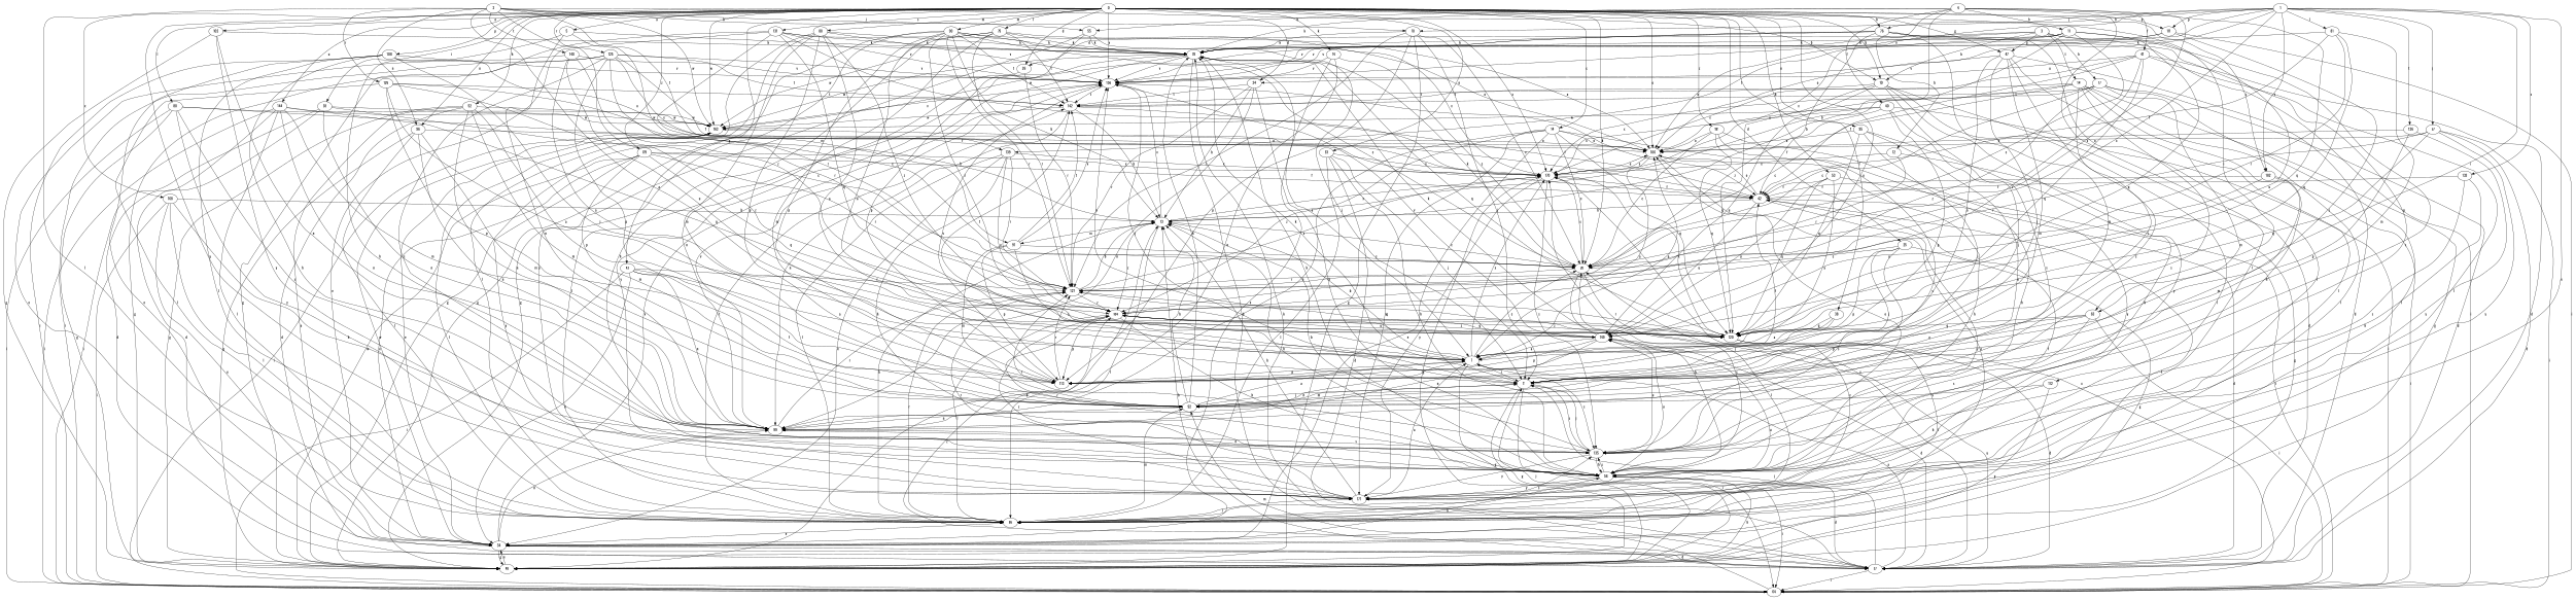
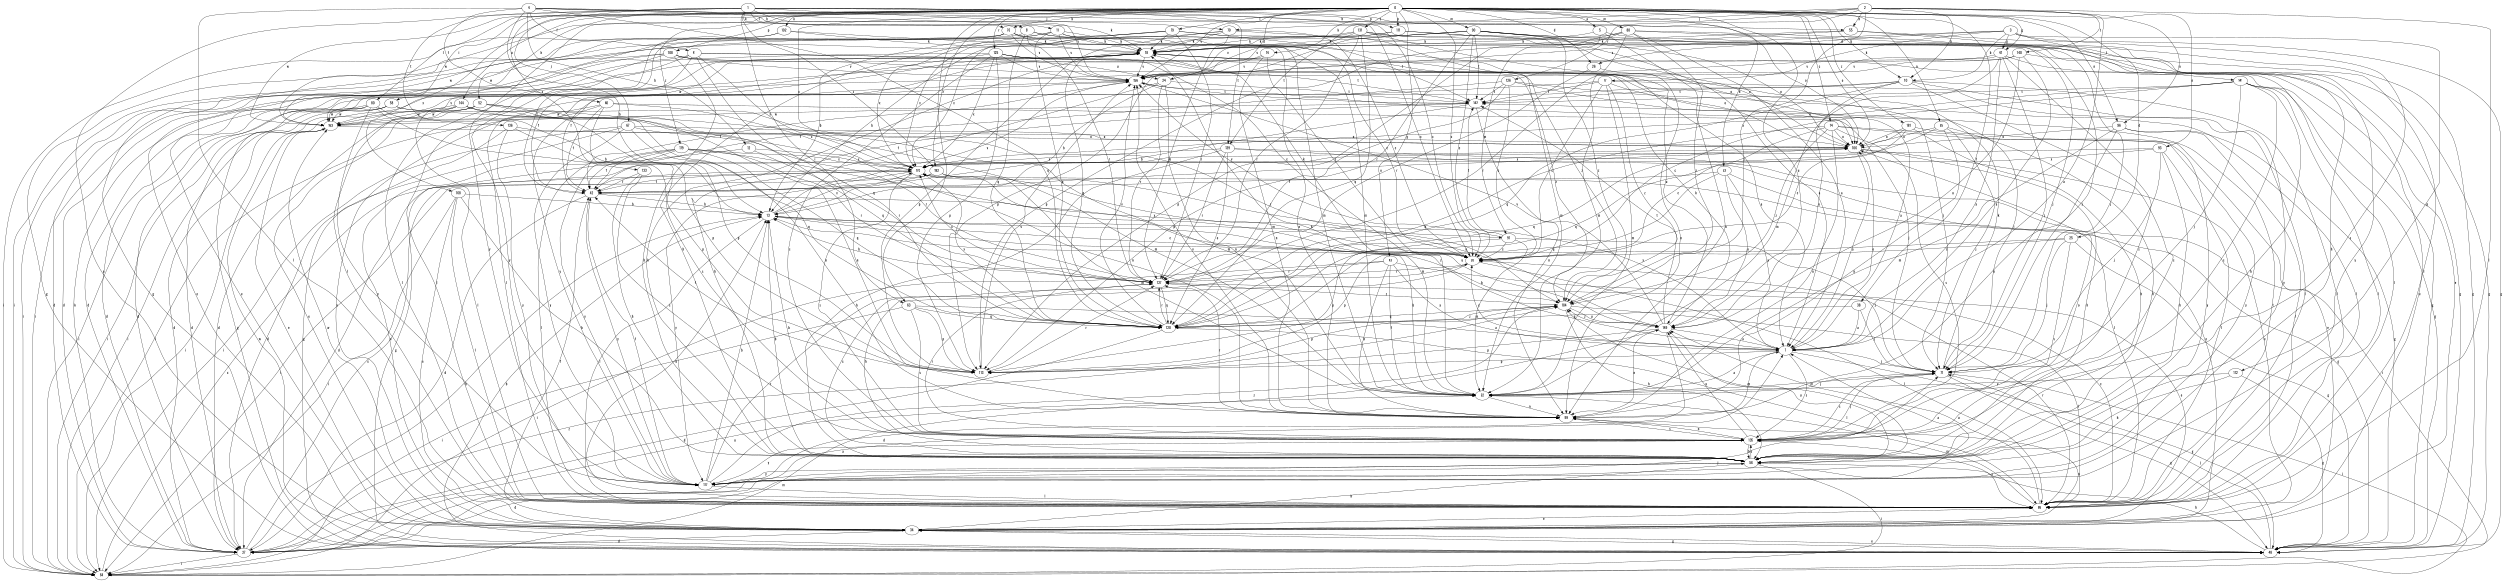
  strict digraph {
    fontname=Oswald
    node [fontname=Oswald]
    edge [fontname=Oswald]
    0
    5
    10
    14
    20
    24
    25
    26
    38
    43
    47
    52
    53
    58
    63
    74
    76
    79
    80
    88
    90
    93
    95
    96
    102
    106
    108
    111
    125
    131
    144
    149
    156
    163
    168
    170
    177
    179
    181
    182
    78
    56
    91
    99
    86
    135
    120
    27
    142
    34
    184
    127
    13
    48
    71
    113
    7
    64
    92
    42
    1
    67
    70
    81
    133
    136
    139
    2
    55
    126
    140
    3
    77
    112
    141
    4
    11
    12
    40
    41
    0 -> 5 [label=a]
    0 -> 10 [label=b]
    0 -> 14 [label=c]
    0 -> 20 [label=c]
    0 -> 24 [label=d]
    0 -> 25 [label=d]
    0 -> 26 [label=d]
    0 -> 38 [label=f]
    0 -> 43 [label=g]
    0 -> 47 [label=g]
    0 -> 52 [label=h]
    0 -> 53 [label=h]
    0 -> 58 [label=i]
    0 -> 63 [label=i]
    0 -> 74 [label=k]
    0 -> 76 [label=k]
    0 -> 79 [label=l]
    0 -> 80 [label=l]
    0 -> 88 [label=m]
    0 -> 90 [label=m]
    0 -> 93 [label=n]
    0 -> 95 [label=n]
    0 -> 96 [label=n]
    0 -> 102 [label=o]
    0 -> 106 [label=o]
    0 -> 108 [label=p]
    0 -> 111 [label=p]
    0 -> 125 [label=r]
    0 -> 131 [label=s]
    0 -> 144 [label=u]
    0 -> 149 [label=u]
    0 -> 156 [label=v]
    0 -> 163 [label=w]
    0 -> 168 [label=x]
    0 -> 170 [label=x]
    0 -> 177 [label=y]
    0 -> 179 [label=z]
    0 -> 181 [label=z]
    0 -> 182 [label=z]
    5 -> 78 [label=k]
    5 -> 56 [label=h]
    5 -> 91 [label=m]
    5 -> 99 [label=n]
    10 -> 149 [label=u]
    10 -> 177 [label=y]
    10 -> 86 [label=l]
    10 -> 135 [label=s]
    10 -> 120 [label=q]
    10 -> 27 [label=d]
    10 -> 142 [label=t]
    14 -> 20 [label=c]
    14 -> 106 [label=o]
    14 -> 177 [label=y]
    14 -> 99 [label=n]
    14 -> 135 [label=s]
    14 -> 120 [label=q]
    14 -> 34 [label=e]
    14 -> 184 [label=z]
    20 -> 170 [label=x]
    20 -> 78 [label=k]
    20 -> 56 [label=h]
    20 -> 86 [label=l]
    20 -> 127 [label=r]
    24 -> 56 [label=h]
    24 -> 99 [label=n]
    24 -> 142 [label=t]
    24 -> 127 [label=r]
    24 -> 13 [label=b]
    25 -> 20 [label=c]
    25 -> 135 [label=s]
    25 -> 48 [label=g]
    25 -> 71 [label=j]
    25 -> 113 [label=p]
    26 -> 99 [label=n]
    26 -> 127 [label=r]
    38 -> 120 [label=q]
    38 -> 71 [label=j]
    38 -> 7 [label=a]
    43 -> 99 [label=n]
    43 -> 34 [label=e]
    43 -> 127 [label=r]
    43 -> 7 [label=a]
    43 -> 64 [label=i]
    43 -> 92 [label=f]
    47 -> 156 [label=v]
    47 -> 86 [label=l]
    47 -> 135 [label=s]
    47 -> 27 [label=d]
    47 -> 71 [label=j]
    47 -> 7 [label=a]
    47 -> 92 [label=m]
    52 -> 163 [label=w]
    52 -> 99 [label=n]
    52 -> 27 [label=d]
    52 -> 34 [label=e]
    52 -> 113 [label=p]
    52 -> 92 [label=m]
    53 -> 149 [label=u]
    53 -> 120 [label=q]
    53 -> 7 [label=a]
    53 -> 64 [label=i]
    53 -> 42 [label=f]
    58 -> 163 [label=w]
    58 -> 99 [label=n]
    58 -> 27 [label=d]
    58 -> 184 [label=z]
    58 -> 64 [label=i]
    63 -> 135 [label=s]
    63 -> 120 [label=q]
    63 -> 113 [label=p]
    63 -> 7 [label=a]
    63 -> 64 [label=i]
    74 -> 20 [label=c]
    74 -> 156 [label=v]
    74 -> 99 [label=n]
    74 -> 34 [label=e]
    76 -> 156 [label=v]
    76 -> 163 [label=w]
    76 -> 78 [label=k]
    76 -> 86 [label=l]
    76 -> 184 [label=z]
    76 -> 64 [label=i]
    76 -> 92 [label=m]
    79 -> 163 [label=w]
    79 -> 170 [label=x]
    79 -> 78 [label=k]
    79 -> 56 [label=h]
    79 -> 142 [label=t]
    79 -> 127 [label=r]
    79 -> 92 [label=m]
    80 -> 163 [label=w]
    80 -> 177 [label=y]
    80 -> 135 [label=s]
    80 -> 13 [label=b]
    80 -> 48 [label=g]
    80 -> 64 [label=i]
    88 -> 156 [label=v]
    88 -> 78 [label=k]
    88 -> 86 [label=l]
    88 -> 184 [label=z]
    88 -> 48 [label=g]
    88 -> 113 [label=p]
    88 -> 7 [label=a]
    88 -> 92 [label=m]
    90 -> 20 [label=c]
    90 -> 106 [label=o]
    90 -> 177 [label=y]
    90 -> 78 [label=k]
    90 -> 142 [label=t]
    90 -> 184 [label=z]
    90 -> 127 [label=r]
    90 -> 13 [label=b]
    90 -> 48 [label=g]
    90 -> 113 [label=p]
    90 -> 7 [label=a]
    93 -> 170 [label=x]
    93 -> 56 [label=h]
    93 -> 86 [label=l]
    93 -> 27 [label=d]
    93 -> 71 [label=j]
    95 -> 106 [label=o]
    95 -> 56 [label=h]
    95 -> 99 [label=n]
    95 -> 120 [label=q]
    95 -> 71 [label=j]
    96 -> 106 [label=o]
    96 -> 99 [label=n]
    96 -> 86 [label=l]
    96 -> 48 [label=g]
    96 -> 92 [label=m]
    102 -> 177 [label=y]
    102 -> 78 [label=k]
    102 -> 99 [label=n]
    102 -> 48 [label=g]
    106 -> 170 [label=x]
    106 -> 56 [label=h]
    106 -> 34 [label=e]
    106 -> 7 [label=a]
    108 -> 106 [label=o]
    108 -> 156 [label=v]
    108 -> 56 [label=h]
    108 -> 86 [label=l]
    108 -> 34 [label=e]
    108 -> 71 [label=j]
    108 -> 64 [label=i]
    111 -> 106 [label=o]
    111 -> 78 [label=k]
    111 -> 71 [label=j]
    111 -> 64 [label=i]
    125 -> 20 [label=c]
    125 -> 156 [label=v]
    125 -> 170 [label=x]
    125 -> 135 [label=s]
    125 -> 142 [label=t]
    125 -> 48 [label=g]
    125 -> 113 [label=p]
    125 -> 64 [label=i]
    125 -> 42 [label=f]
    131 -> 106 [label=o]
    131 -> 156 [label=v]
    131 -> 170 [label=x]
    131 -> 78 [label=k]
    131 -> 120 [label=q]
    131 -> 34 [label=e]
    131 -> 127 [label=r]
    131 -> 48 [label=g]
    144 -> 163 [label=w]
    144 -> 99 [label=n]
    144 -> 86 [label=l]
    144 -> 120 [label=q]
    144 -> 27 [label=d]
    144 -> 64 [label=i]
    144 -> 92 [label=m]
    149 -> 156 [label=v]
    149 -> 78 [label=k]
    149 -> 99 [label=n]
    149 -> 27 [label=d]
    149 -> 142 [label=t]
    149 -> 184 [label=z]
    149 -> 113 [label=p]
    149 -> 7 [label=a]
    156 -> 142 [label=t]
    156 -> 71 [label=j]
    156 -> 42 [label=f]
    163 -> 106 [label=o]
    163 -> 156 [label=v]
    163 -> 34 [label=e]
    163 -> 64 [label=i]
    168 -> 56 [label=h]
    168 -> 86 [label=l]
    168 -> 34 [label=e]
    168 -> 13 [label=b]
    168 -> 64 [label=i]
    170 -> 106 [label=o]
    170 -> 177 [label=y]
    170 -> 135 [label=s]
    170 -> 48 [label=g]
    170 -> 42 [label=f]
    177 -> 86 [label=l]
    177 -> 184 [label=z]
    177 -> 127 [label=r]
    177 -> 13 [label=b]
    177 -> 7 [label=a]
    177 -> 42 [label=f]
    179 -> 170 [label=x]
    179 -> 177 [label=y]
    179 -> 86 [label=l]
    179 -> 120 [label=q]
    179 -> 34 [label=e]
    179 -> 127 [label=r]
    179 -> 92 [label=m]
    179 -> 42 [label=f]
    181 -> 20 [label=c]
    181 -> 106 [label=o]
    181 -> 177 [label=y]
    181 -> 56 [label=h]
    181 -> 120 [label=q]
    182 -> 149 [label=u]
    182 -> 64 [label=i]
    182 -> 92 [label=m]
    182 -> 42 [label=f]
    78 -> 156 [label=v]
    78 -> 163 [label=w]
    78 -> 177 [label=y]
    78 -> 86 [label=l]
    78 -> 120 [label=q]
    78 -> 27 [label=d]
    78 -> 7 [label=a]
    56 -> 20 [label=c]
    56 -> 106 [label=o]
    56 -> 149 [label=u]
    56 -> 177 [label=y]
    56 -> 78 [label=k]
    56 -> 135 [label=s]
    56 -> 27 [label=d]
    56 -> 184 [label=z]
    56 -> 13 [label=b]
    56 -> 64 [label=i]
    91 -> 20 [label=c]
    91 -> 156 [label=v]
    91 -> 142 [label=t]
    91 -> 71 [label=j]
    91 -> 113 [label=p]
    91 -> 92 [label=m]
    99 -> 156 [label=v]
    99 -> 135 [label=s]
    99 -> 127 [label=r]
    86 -> 20 [label=c]
    86 -> 149 [label=u]
    86 -> 135 [label=s]
    86 -> 142 [label=t]
    86 -> 34 [label=e]
    86 -> 127 [label=r]
    86 -> 13 [label=b]
    86 -> 92 [label=m]
    135 -> 149 [label=u]
    135 -> 177 [label=y]
    135 -> 56 [label=h]
    135 -> 99 [label=n]
    135 -> 127 [label=r]
    135 -> 13 [label=b]
    135 -> 71 [label=j]
    120 -> 156 [label=v]
    120 -> 170 [label=x]
    120 -> 86 [label=l]
    120 -> 27 [label=d]
    120 -> 184 [label=z]
    120 -> 127 [label=r]
    27 -> 149 [label=u]
    27 -> 170 [label=x]
    27 -> 78 [label=k]
    27 -> 184 [label=z]
    27 -> 13 [label=b]
    27 -> 71 [label=j]
    27 -> 7 [label=a]
    27 -> 64 [label=i]
    142 -> 163 [label=w]
    142 -> 99 [label=n]
    142 -> 13 [label=b]
    142 -> 42 [label=f]
    34 -> 156 [label=v]
    34 -> 163 [label=w]
    34 -> 56 [label=h]
    34 -> 99 [label=n]
    34 -> 27 [label=d]
    34 -> 48 [label=g]
    34 -> 42 [label=f]
    184 -> 149 [label=u]
    184 -> 56 [label=h]
    184 -> 86 [label=l]
    184 -> 120 [label=q]
    184 -> 113 [label=p]
    127 -> 170 [label=x]
    127 -> 120 [label=q]
    127 -> 184 [label=z]
    127 -> 13 [label=b]
    13 -> 20 [label=c]
    13 -> 156 [label=v]
    13 -> 170 [label=x]
    13 -> 91 [label=m]
    13 -> 86 [label=l]
    13 -> 184 [label=z]
    48 -> 163 [label=w]
    48 -> 56 [label=h]
    48 -> 34 [label=e]
    48 -> 13 [label=b]
    48 -> 71 [label=j]
    71 -> 78 [label=k]
    71 -> 135 [label=s]
    71 -> 48 [label=g]
    71 -> 64 [label=i]
    71 -> 92 [label=m]
    113 -> 156 [label=v]
    113 -> 127 [label=r]
    113 -> 42 [label=f]
    7 -> 20 [label=c]
    7 -> 106 [label=o]
    7 -> 170 [label=x]
    7 -> 99 [label=n]
    7 -> 135 [label=s]
    7 -> 13 [label=b]
    7 -> 48 [label=g]
    7 -> 71 [label=j]
    7 -> 113 [label=p]
    64 -> 170 [label=x]
    64 -> 92 [label=m]
    92 -> 78 [label=k]
    92 -> 99 [label=n]
    92 -> 13 [label=b]
    92 -> 71 [label=j]
    92 -> 7 [label=a]
    42 -> 106 [label=o]
    42 -> 149 [label=u]
    42 -> 177 [label=y]
    42 -> 27 [label=d]
    42 -> 13 [label=b]
    1 -> 20 [label=c]
    1 -> 63 [label=i]
    1 -> 76 [label=k]
    1 -> 106 [label=o]
    1 -> 111 [label=p]
    1 -> 156 [label=v]
    1 -> 182 [label=z]
    1 -> 34 [label=e]
    1 -> 67 [label=j]
    1 -> 70 [label=j]
    1 -> 81 [label=l]
    1 -> 133 [label=s]
    1 -> 136 [label=t]
    1 -> 139 [label=t]
    67 -> 106 [label=o]
    67 -> 177 [label=y]
    67 -> 120 [label=q]
    67 -> 27 [label=d]
    67 -> 127 [label=r]
    67 -> 64 [label=i]
    70 -> 20 [label=c]
    70 -> 78 [label=k]
    70 -> 127 [label=r]
    70 -> 48 [label=g]
    70 -> 71 [label=j]
    70 -> 113 [label=p]
    81 -> 78 [label=k]
    81 -> 120 [label=q]
    81 -> 127 [label=r]
    81 -> 92 [label=m]
    81 -> 42 [label=f]
    133 -> 56 [label=h]
    133 -> 135 [label=s]
    133 -> 42 [label=f]
    136 -> 106 [label=o]
    136 -> 177 [label=y]
-   52 -> 48 [label=g]
+   136 -> 48 [label=g]
    136 -> 113 [label=p]
    139 -> 170 [label=x]
    139 -> 56 [label=h]
    139 -> 86 [label=l]
    139 -> 120 [label=e]
    139 -> 34 [label=e]
    139 -> 127 [label=r]
    2 -> 10 [label=b]
    2 -> 96 [label=n]
    2 -> 163 [label=w]
    2 -> 86 [label=l]
    2 -> 184 [label=z]
    2 -> 7 [label=a]
    2 -> 70 [label=j]
    2 -> 139 [label=t]
    2 -> 55 [label=h]
    2 -> 126 [label=r]
    2 -> 140 [label=t]
    55 -> 78 [label=k]
    55 -> 48 [label=g]
    55 -> 71 [label=j]
    55 -> 113 [label=p]
    126 -> 20 [label=c]
    126 -> 86 [label=l]
    126 -> 142 [label=t]
    126 -> 113 [label=p]
    126 -> 7 [label=a]
    126 -> 42 [label=f]
    140 -> 149 [label=u]
    140 -> 156 [label=v]
    140 -> 34 [label=e]
    140 -> 127 [label=r]
    140 -> 7 [label=a]
    3 -> 10 [label=b]
    3 -> 26 [label=d]
    3 -> 47 [label=g]
    3 -> 156 [label=v]
    3 -> 135 [label=s]
    3 -> 77 [label=k]
    3 -> 112 [label=p]
    3 -> 141 [label=t]
    77 -> 20 [label=c]
    77 -> 106 [label=o]
    77 -> 86 [label=l]
    77 -> 27 [label=d]
    77 -> 142 [label=t]
    77 -> 184 [label=z]
    77 -> 92 [label=m]
    112 -> 56 [label=h]
    112 -> 48 [label=g]
    112 -> 92 [label=v]
    141 -> 20 [label=c]
    141 -> 170 [label=x]
    141 -> 56 [label=h]
    141 -> 86 [label=l]
    141 -> 135 [label=s]
    141 -> 142 [label=t]
    141 -> 48 [label=g]
    141 -> 71 [label=j]
    4 -> 20 [label=c]
    4 -> 78 [label=k]
    4 -> 86 [label=l]
    4 -> 120 [label=q]
    4 -> 13 [label=b]
    4 -> 55 [label=h]
    4 -> 11 [label=b]
    4 -> 12 [label=b]
    4 -> 40 [label=f]
    4 -> 41 [label=f]
    11 -> 20 [label=c]
    11 -> 149 [label=u]
    11 -> 156 [label=v]
    11 -> 170 [label=x]
    11 -> 78 [label=k]
    11 -> 120 [label=q]
    11 -> 13 [label=b]
    12 -> 170 [label=x]
    12 -> 127 [label=r]
    12 -> 48 [label=g]
    40 -> 163 [label=w]
    40 -> 170 [label=x]
    40 -> 71 [label=j]
    40 -> 113 [label=p]
    40 -> 64 [label=i]
    40 -> 42 [label=f]
    41 -> 24 [label=u]
    41 -> 170 [label=x]
    41 -> 86 [label=l]
    41 -> 120 [label=q]
    41 -> 27 [label=d]
    41 -> 184 [label=z]
    41 -> 42 [label=f]
  }
